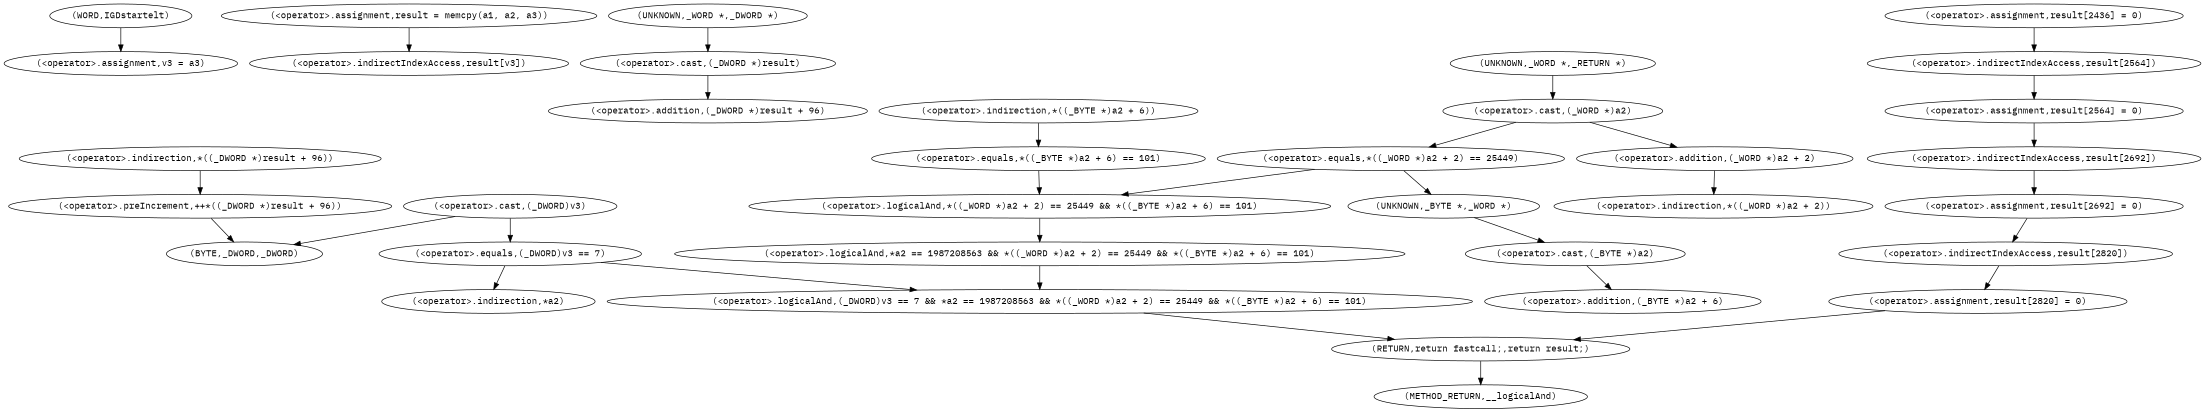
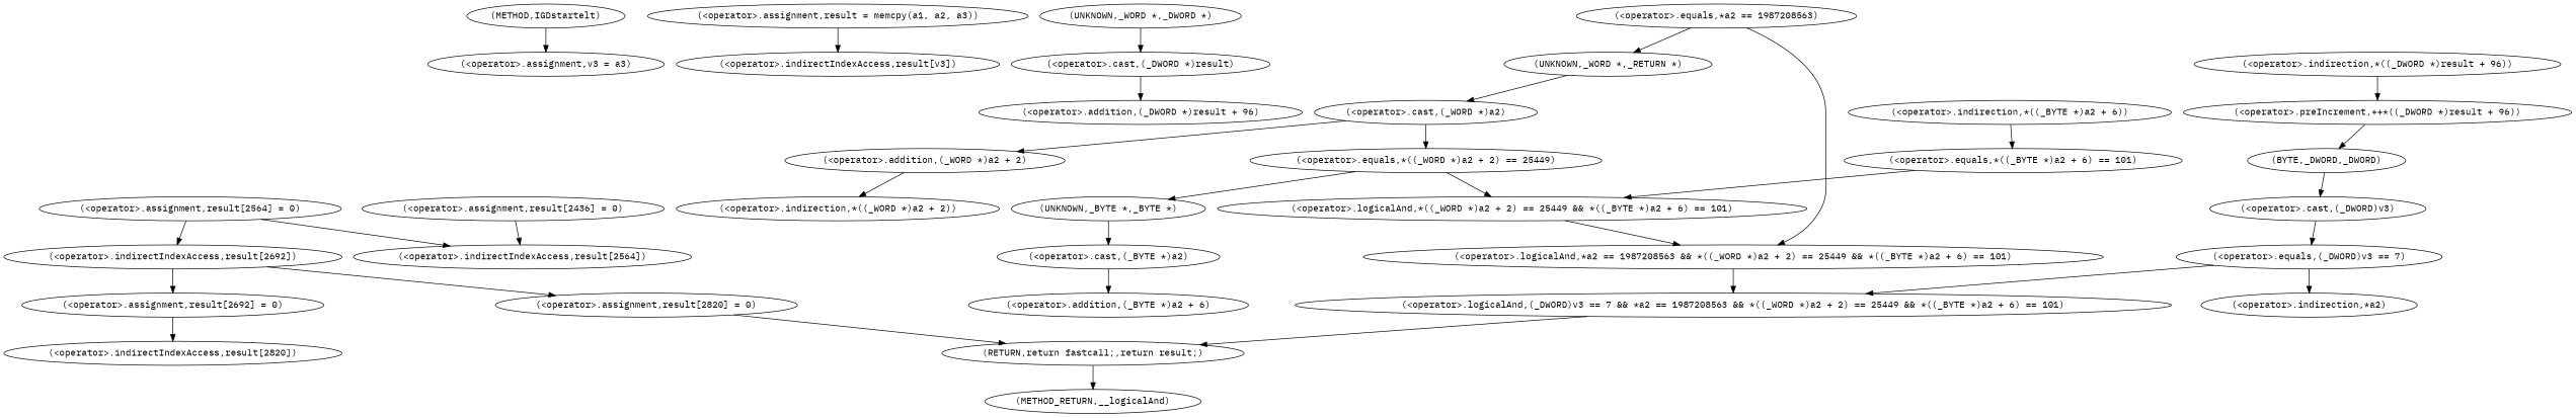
  digraph {
    fontname="IBM Plex Mono"
    node [fontname="IBM Plex Mono"]
    edge [fontname="IBM Plex Mono"]
    n1 [label="(<operator>.assignment,v3 = a3)"]
    n2 [label="(<operator>.assignment,result = memcpy(a1, a2, a3))"]
    n3 [label="(<operator>.indirectIndexAccess,result[v3])"]
    n4 [label="(UNKNOWN,_WORD *,_DWORD *)"]
    n5 [label="(<operator>.cast,(_DWORD *)result)"]
    n6 [label="(<operator>.preIncrement,++*((_DWORD *)result + 96))"]
    n7 [label="(BYTE,_DWORD,_DWORD)"]
    n8 [label="(<operator>.cast,(_DWORD)v3)"]
    n9 [label="(<operator>.indirection,*((_DWORD *)result + 96))"]
    n10 [label="(<operator>.addition,(_DWORD *)result + 96)"]
    n11 [label="(<operator>.logicalAnd,(_DWORD)v3 == 7 && *a2 == 1987208563 && *((_WORD *)a2 + 2) == 25449 && *((_BYTE *)a2 + 6) == 101)"]
    n12 [label="(RETURN,return fastcall;,return result;)"]
    n13 [label="(METHOD_RETURN,__logicalAnd)"]
    n14 [label="(<operator>.equals,(_DWORD)v3 == 7)"]
    n15 [label="(<operator>.indirection,*a2)"]
    n16 [label="(<operator>.logicalAnd,*a2 == 1987208563 && *((_WORD *)a2 + 2) == 25449 && *((_BYTE *)a2 + 6) == 101)"]
+   n17 [label="(<operator>.equals,*a2 == 1987208563)"]
    n18 [label="(UNKNOWN,_WORD *,_RETURN *)"]
    n19 [label="(<operator>.cast,(_WORD *)a2)"]
    n20 [label="(<operator>.logicalAnd,*((_WORD *)a2 + 2) == 25449 && *((_BYTE *)a2 + 6) == 101)"]
    n21 [label="(<operator>.equals,*((_WORD *)a2 + 2) == 25449)"]
-   n22 [label="(UNKNOWN,_BYTE *,_WORD *)"]
+   n22 [label="(UNKNOWN,_BYTE *,_BYTE *)"]
    n23 [label="(<operator>.cast,(_BYTE *)a2)"]
    n24 [label="(<operator>.indirection,*((_WORD *)a2 + 2))"]
    n25 [label="(<operator>.addition,(_WORD *)a2 + 2)"]
    n26 [label="(<operator>.equals,*((_BYTE *)a2 + 6) == 101)"]
    n27 [label="(<operator>.indirection,*((_BYTE *)a2 + 6))"]
    n28 [label="(<operator>.addition,(_BYTE *)a2 + 6)"]
    n29 [label="(<operator>.assignment,result[2436] = 0)"]
    n30 [label="(<operator>.indirectIndexAccess,result[2564])"]
    n31 [label="(<operator>.assignment,result[2564] = 0)"]
    n32 [label="(<operator>.indirectIndexAccess,result[2692])"]
    n33 [label="(<operator>.assignment,result[2692] = 0)"]
    n34 [label="(<operator>.indirectIndexAccess,result[2820])"]
    n35 [label="(<operator>.assignment,result[2820] = 0)"]
-   n36 [label="(WORD,IGDstartelt)"]
+   n36 [label="(METHOD,IGDstartelt)"]
    n2 -> n3
    n4 -> n5
    n5 -> n10
    n6 -> n7
-   n8 -> n7
+   n7 -> n8
    n8 -> n14
    n9 -> n6
    n11 -> n12
    n12 -> n13
    n14 -> n11
    n14 -> n15
    n16 -> n11
+   n17 -> n16
+   n17 -> n18
    n18 -> n19
    n19 -> n21
    n19 -> n25
    n20 -> n16
    n21 -> n20
    n21 -> n22
    n22 -> n23
    n23 -> n28
    n25 -> n24
    n26 -> n20
    n27 -> n26
    n29 -> n30
-   n30 -> n31
+   n31 -> n30
    n31 -> n32
    n32 -> n33
    n33 -> n34
-   n34 -> n35
+   n32 -> n35
    n35 -> n12
    n36 -> n1
  }
